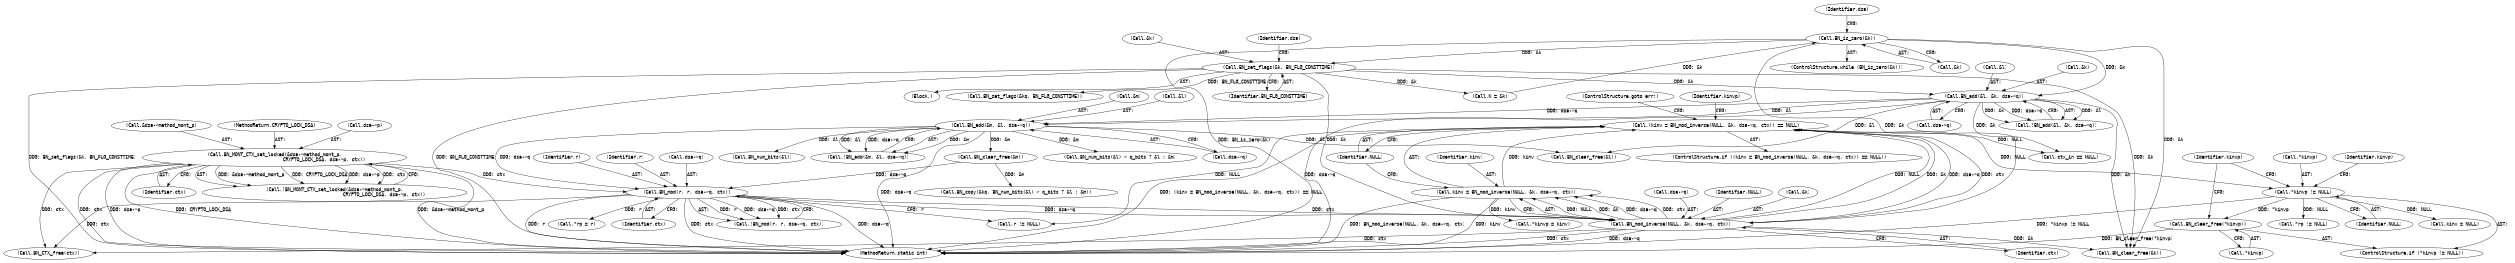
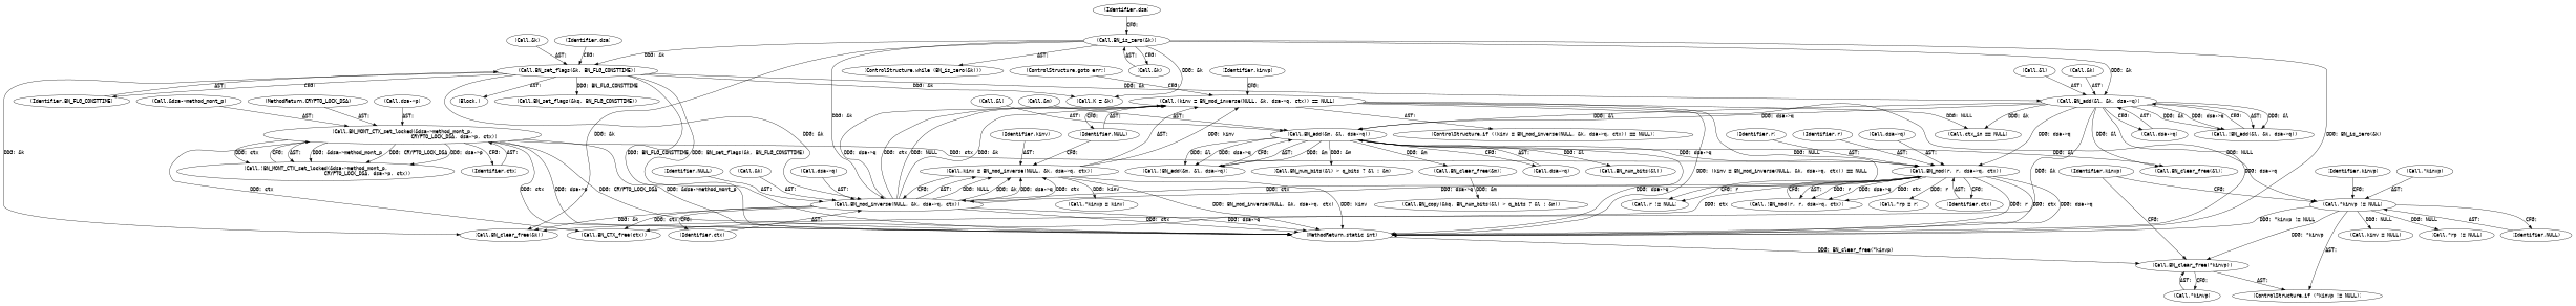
  digraph {
    fontname="DejaVu Sans Mono"
    node [fontname="DejaVu Sans Mono"]
    edge [fontname="DejaVu Sans Mono"]
    n1 [label="(Call,BN_clear_free(*kinvp))"]
    n2 [label="(MethodReturn,static int)"]
    n3 [label="(ControlStructure,if (*kinvp != NULL))"]
    n4 [label="(Call,*kinvp)"]
    n5 [label="(Call,*kinvp != NULL)"]
    n6 [label="(Call,*rp != NULL)"]
    n7 [label="(Identifier,NULL)"]
    n8 [label="(Call,kinv = NULL)"]
    n9 [label="(Call,(kinv = BN_mod_inverse(NULL, &k, dsa->q, ctx)) == NULL)"]
    n10 [label="(Call,ctx_in == NULL)"]
    n11 [label="(ControlStructure,if ((kinv = BN_mod_inverse(NULL, &k, dsa->q, ctx)) == NULL))"]
    n12 [label="(Identifier,NULL)"]
    n13 [label="(Call,r != NULL)"]
    n14 [label="(Call,kinv = BN_mod_inverse(NULL, &k, dsa->q, ctx))"]
    n15 [label="(Call,BN_mod_inverse(NULL, &k, dsa->q, ctx))"]
    n16 [label="(Call,*kinvp = kinv)"]
    n17 [label="(Call,BN_CTX_free(ctx))"]
    n18 [label="(Identifier,ctx)"]
    n19 [label="(Call,BN_clear_free(&k))"]
    n20 [label="(Call,BN_add(&l, &k, dsa->q))"]
    n21 [label="(Call,BN_mod(r, r, dsa->q, ctx))"]
    n22 [label="(Call,BN_add(&m, &l, dsa->q))"]
    n23 [label="(Call,!BN_add(&l, &k, dsa->q))"]
    n24 [label="(Call,BN_clear_free(&l))"]
    n25 [label="(Call,dsa->q)"]
    n26 [label="(Call,!BN_mod(r, r, dsa->q, ctx))"]
    n27 [label="(Call,*rp = r)"]
    n28 [label="(Identifier,ctx)"]
    n29 [label="(Call,BN_num_bits(&l))"]
    n30 [label="(Call,!BN_add(&m, &l, dsa->q))"]
    n31 [label="(Call,BN_num_bits(&l) > q_bits ? &l : &m)"]
    n32 [label="(Call,dsa->q)"]
    n33 [label="(Call,BN_clear_free(&m))"]
    n34 [label="(Call,BN_is_zero(&k))"]
    n35 [label="(Call,BN_set_flags(&k, BN_FLG_CONSTTIME))"]
    n36 [label="(Call,K = &k)"]
    n37 [label="(ControlStructure,while (BN_is_zero(&k)))"]
    n38 [label="(Call,&k)"]
    n39 [label="(Identifier,BN_FLG_CONSTTIME)"]
    n40 [label="(Block,)"]
    n41 [label="(Call,BN_set_flags(&kq, BN_FLG_CONSTTIME))"]
    n42 [label="(Call,BN_copy(&kq, BN_num_bits(&l) > q_bits ? &l : &m))"]
    n43 [label="(Call,BN_MONT_CTX_set_locked(&dsa->method_mont_p,\n                                    CRYPTO_LOCK_DSA, dsa->p, ctx))"]
    n44 [label="(Identifier,ctx)"]
    n45 [label="(Call,!BN_MONT_CTX_set_locked(&dsa->method_mont_p,\n                                    CRYPTO_LOCK_DSA, dsa->p, ctx))"]
    n46 [label="(Call,*kinvp)"]
    n47 [label="(Call,dsa->q)"]
    n48 [label="(Call,&l)"]
    n49 [label="(Call,&dsa->method_mont_p)"]
    n50 [label="(Identifier,NULL)"]
    n51 [label="(Call,&k)"]
    n52 [label="(MethodReturn,CRYPTO_LOCK_DSA)"]
    n53 [label="(Identifier,dsa)"]
    n54 [label="(Call,&l)"]
    n55 [label="(Identifier,r)"]
    n56 [label="(Call,dsa->p)"]
    n57 [label="(Identifier,r)"]
    n58 [label="(ControlStructure,goto err;)"]
    n59 [label="(Identifier,kinv)"]
    n60 [label="(Call,&k)"]
    n61 [label="(Call,dsa->q)"]
    n62 [label="(Call,&m)"]
    n63 [label="(Identifier,dsa)"]
    n64 [label="(Identifier,kinvp)"]
    n65 [label="(Identifier,kinvp)"]
    n66 [label="(Call,&k)"]
    n67 [label="(Identifier,kinvp)"]
-   n1 -> n2 [label="DDG: BN_clear_free(*kinvp)"]
+   n2 -> n1 [label="DDG: BN_clear_free(*kinvp)"]
    n1 -> n3 [label="AST: "]
    n1 -> n4 [label="CFG: "]
    n4 -> n1 [label="AST: "]
    n5 -> n1 [label="DDG: *kinvp"]
    n5 -> n2 [label="DDG: *kinvp != NULL"]
    n5 -> n3 [label="AST: "]
    n5 -> n6 [label="DDG: NULL"]
    n5 -> n7 [label="CFG: "]
    n5 -> n8 [label="DDG: NULL"]
    n7 -> n5 [label="AST: "]
    n9 -> n2 [label="DDG: (kinv = BN_mod_inverse(NULL, &k, dsa->q, ctx)) == NULL"]
    n9 -> n5 [label="DDG: NULL"]
    n9 -> n10 [label="DDG: NULL"]
    n9 -> n11 [label="AST: "]
    n9 -> n12 [label="CFG: "]
    n9 -> n13 [label="DDG: NULL"]
    n12 -> n9 [label="AST: "]
    n12 -> n14 [label="CFG: "]
    n14 -> n2 [label="DDG: BN_mod_inverse(NULL, &k, dsa->q, ctx)"]
    n14 -> n2 [label="DDG: kinv"]
    n14 -> n9 [label="AST: "]
    n14 -> n9 [label="DDG: kinv"]
    n14 -> n15 [label="CFG: "]
    n14 -> n16 [label="DDG: kinv"]
    n15 -> n2 [label="DDG: ctx"]
    n15 -> n2 [label="DDG: dsa->q"]
    n15 -> n9 [label="DDG: NULL"]
    n15 -> n9 [label="DDG: &k"]
    n15 -> n9 [label="DDG: dsa->q"]
    n15 -> n9 [label="DDG: ctx"]
    n15 -> n14 [label="AST: "]
    n15 -> n14 [label="DDG: NULL"]
    n15 -> n14 [label="DDG: &k"]
    n15 -> n14 [label="DDG: dsa->q"]
    n15 -> n14 [label="DDG: ctx"]
    n15 -> n17 [label="DDG: ctx"]
    n15 -> n18 [label="CFG: "]
    n15 -> n19 [label="DDG: &k"]
    n18 -> n15 [label="AST: "]
    n20 -> n2 [label="DDG: dsa->q"]
    n20 -> n10 [label="DDG: &k"]
    n20 -> n19 [label="DDG: &k"]
-   n33 -> n21 [label="DDG: dsa->q"]
+   n20 -> n21 [label="DDG: dsa->q"]
    n20 -> n22 [label="DDG: &l"]
    n20 -> n22 [label="DDG: dsa->q"]
    n20 -> n23 [label="AST: "]
    n20 -> n23 [label="DDG: &l"]
    n20 -> n23 [label="DDG: &k"]
    n20 -> n23 [label="DDG: dsa->q"]
    n20 -> n24 [label="DDG: &l"]
    n20 -> n25 [label="CFG: "]
    n21 -> n2 [label="DDG: r"]
    n21 -> n2 [label="DDG: ctx"]
    n21 -> n2 [label="DDG: dsa->q"]
    n21 -> n13 [label="CFG: r"]
    n21 -> n15 [label="DDG: dsa->q"]
    n21 -> n15 [label="DDG: ctx"]
    n21 -> n17 [label="DDG: ctx"]
    n21 -> n26 [label="AST: "]
    n21 -> n26 [label="DDG: r"]
    n21 -> n26 [label="DDG: dsa->q"]
    n21 -> n26 [label="DDG: ctx"]
    n21 -> n27 [label="DDG: r"]
    n21 -> n28 [label="CFG: "]
    n22 -> n2 [label="DDG: dsa->q"]
    n22 -> n21 [label="DDG: dsa->q"]
    n22 -> n24 [label="DDG: &l"]
    n22 -> n29 [label="DDG: &l"]
    n22 -> n30 [label="AST: "]
    n22 -> n30 [label="DDG: &m"]
    n22 -> n30 [label="DDG: &l"]
    n22 -> n30 [label="DDG: dsa->q"]
    n22 -> n31 [label="DDG: &m"]
    n22 -> n32 [label="CFG: "]
    n22 -> n33 [label="DDG: &m"]
    n23 -> n20 [label="CFG: "]
    n25 -> n20 [label="AST: "]
    n26 -> n21 [label="CFG: "]
    n28 -> n21 [label="AST: "]
    n30 -> n22 [label="CFG: "]
    n32 -> n22 [label="AST: "]
    n33 -> n42 [label="DDG: &m"]
    n34 -> n2 [label="DDG: BN_is_zero(&k)"]
    n34 -> n15 [label="DDG: &k"]
    n34 -> n19 [label="DDG: &k"]
    n34 -> n20 [label="DDG: &k"]
    n34 -> n35 [label="DDG: &k"]
-   n36 -> n34 [label="DDG: &k"]
+   n34 -> n36 [label="DDG: &k"]
    n34 -> n37 [label="AST: "]
    n34 -> n38 [label="CFG: "]
    n35 -> n2 [label="DDG: BN_FLG_CONSTTIME"]
    n35 -> n2 [label="DDG: BN_set_flags(&k, BN_FLG_CONSTTIME)"]
    n35 -> n15 [label="DDG: &k"]
    n35 -> n19 [label="DDG: &k"]
    n35 -> n20 [label="DDG: &k"]
    n35 -> n36 [label="DDG: &k"]
    n35 -> n39 [label="CFG: "]
    n35 -> n40 [label="AST: "]
    n35 -> n41 [label="DDG: BN_FLG_CONSTTIME"]
    n38 -> n34 [label="AST: "]
    n39 -> n35 [label="AST: "]
    n43 -> n2 [label="DDG: &dsa->method_mont_p"]
    n43 -> n2 [label="DDG: ctx"]
    n43 -> n2 [label="DDG: dsa->p"]
    n43 -> n2 [label="DDG: CRYPTO_LOCK_DSA"]
    n43 -> n17 [label="DDG: ctx"]
    n43 -> n21 [label="DDG: ctx"]
    n43 -> n44 [label="CFG: "]
    n43 -> n45 [label="AST: "]
    n43 -> n45 [label="DDG: &dsa->method_mont_p"]
    n43 -> n45 [label="DDG: CRYPTO_LOCK_DSA"]
    n43 -> n45 [label="DDG: dsa->p"]
    n43 -> n45 [label="DDG: ctx"]
    n44 -> n43 [label="AST: "]
    n45 -> n43 [label="CFG: "]
    n46 -> n5 [label="AST: "]
    n47 -> n15 [label="AST: "]
    n48 -> n22 [label="AST: "]
    n49 -> n43 [label="AST: "]
    n50 -> n15 [label="AST: "]
    n51 -> n35 [label="AST: "]
    n52 -> n43 [label="AST: "]
    n53 -> n34 [label="CFG: "]
    n54 -> n20 [label="AST: "]
    n55 -> n21 [label="AST: "]
    n56 -> n43 [label="AST: "]
    n57 -> n21 [label="AST: "]
    n58 -> n9 [label="CFG: "]
    n59 -> n14 [label="AST: "]
    n60 -> n15 [label="AST: "]
    n61 -> n21 [label="AST: "]
    n62 -> n22 [label="AST: "]
    n63 -> n35 [label="CFG: "]
    n64 -> n9 [label="CFG: "]
    n65 -> n1 [label="CFG: "]
    n65 -> n5 [label="CFG: "]
    n66 -> n20 [label="AST: "]
    n67 -> n5 [label="CFG: "]
  }
